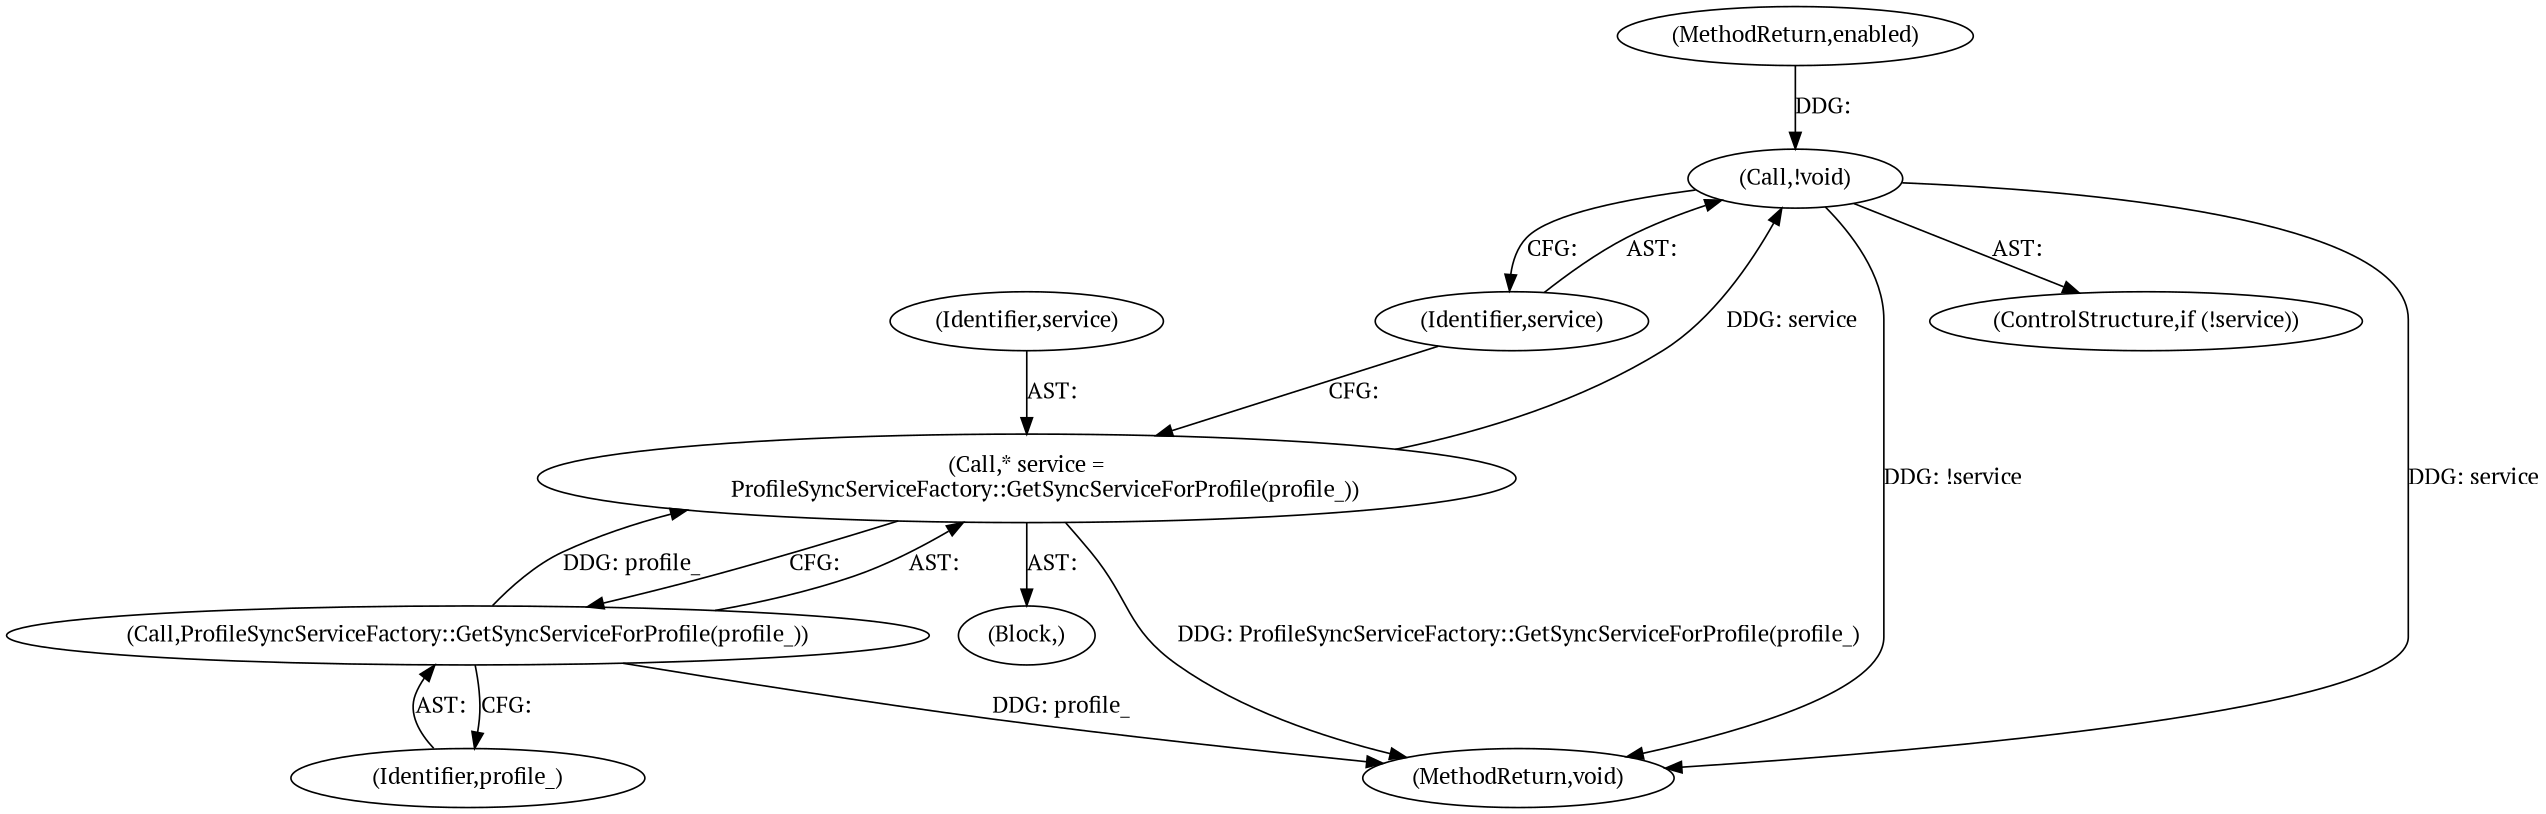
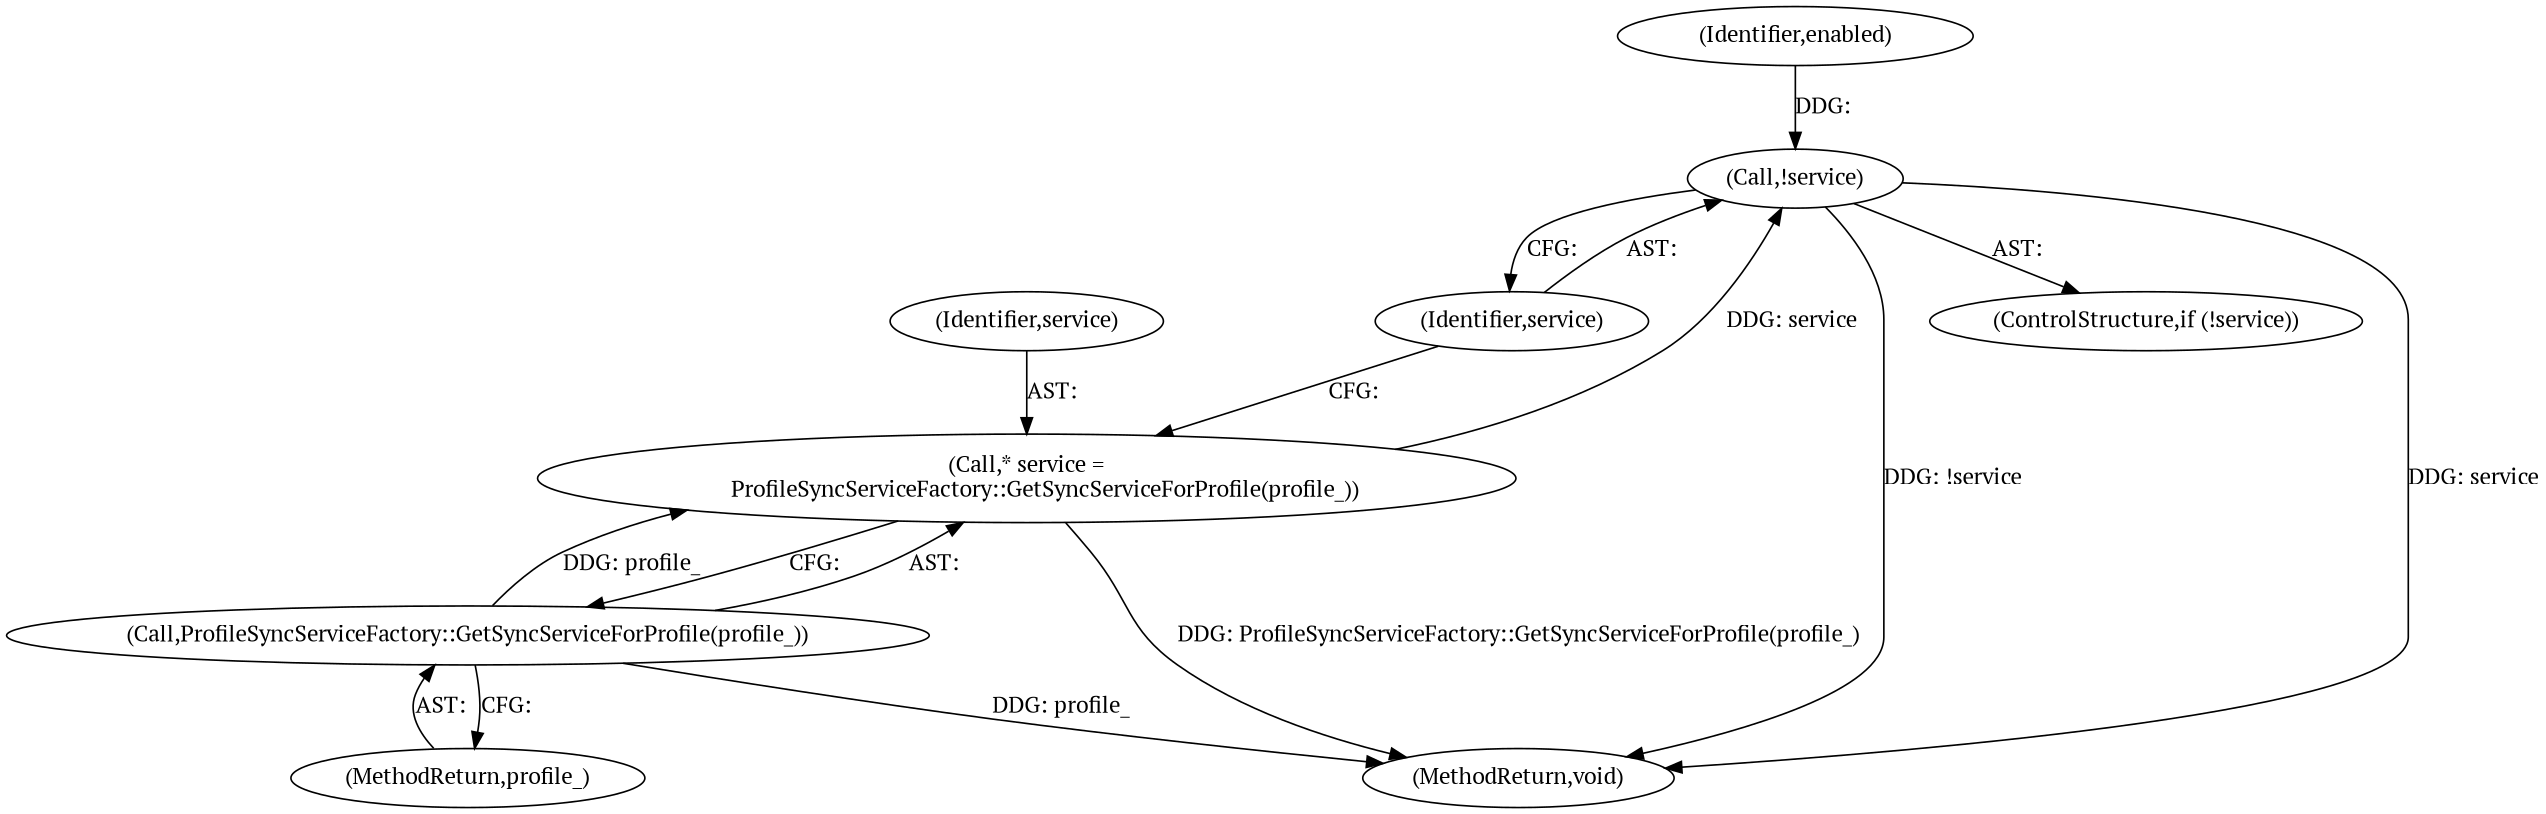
  digraph {
    fontname="PT Serif"
    node [fontname="PT Serif"]
    edge [fontname="PT Serif"]
-   n1 [label="(Call,!void)"]
+   n1 [label="(Call,!service)"]
    n2 [label="(Identifier,service)"]
    n3 [label="(MethodReturn,void)"]
    n4 [label="(ControlStructure,if (!service))"]
    n5 [label="(Call,* service =\n      ProfileSyncServiceFactory::GetSyncServiceForProfile(profile_))"]
    n6 [label="(Call,ProfileSyncServiceFactory::GetSyncServiceForProfile(profile_))"]
-   n7 [label="(Block,)"]
-   n8 [label="(Identifier,profile_)"]
+   n8 [label="(MethodReturn,profile_)"]
    n9 [label="(Identifier,service)"]
-   n10 [label="(MethodReturn,enabled)"]
+   n10 [label="(Identifier,enabled)"]
    n1 -> n2 [label="CFG: "]
    n1 -> n3 [label="DDG: !service"]
    n1 -> n3 [label="DDG: service"]
    n1 -> n4 [label="AST: "]
    n2 -> n1 [label="AST: "]
    n2 -> n5 [label="CFG: "]
    n5 -> n1 [label="DDG: service"]
    n5 -> n3 [label="DDG: ProfileSyncServiceFactory::GetSyncServiceForProfile(profile_)"]
    n5 -> n6 [label="CFG: "]
-   n5 -> n7 [label="AST: "]
    n6 -> n3 [label="DDG: profile_"]
    n6 -> n5 [label="AST: "]
    n6 -> n5 [label="DDG: profile_"]
    n6 -> n8 [label="CFG: "]
    n8 -> n6 [label="AST: "]
    n9 -> n5 [label="AST: "]
    n10 -> n1 [label="DDG: "]
  }
